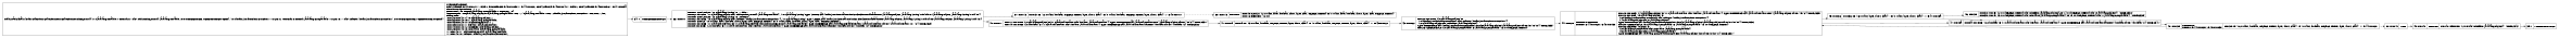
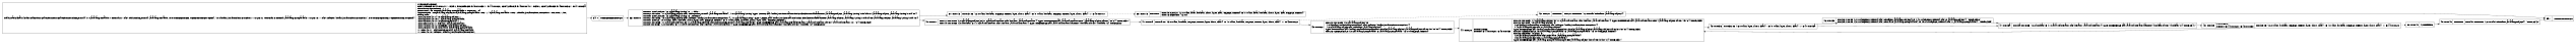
  digraph {
    rankdir=LR
    node [shape=record]
    n1 [label="{34\:\ ?|MTH_ENTER_BLOCK\l}"]
    n2 [label="{36\:\ 0x0000|0x0000: CONST_STR  (r0 I:java.lang.String) =  \"\<this\>\" \l0x0002: INVOKE  (r7 I:java.lang.Object A[D('$this$minByOrNull' java.lang.Iterable)]), (r0 I:java.lang.String) type: STATIC call: kotlin.jvm.internal.Intrinsics.checkNotNullParameter(java.lang.Object, java.lang.String):void A[MD:(java.lang.Object, java.lang.String):void (m)]\l0x0005: CONST_STR  (r0 I:java.lang.String) =  \"selector\" \l0x0007: INVOKE  (r8 I:java.lang.Object A[D('selector' kotlin.jvm.functions.Function1)]), (r0 I:java.lang.String) type: STATIC call: kotlin.jvm.internal.Intrinsics.checkNotNullParameter(java.lang.Object, java.lang.String):void A[MD:(java.lang.Object, java.lang.String):void (m)]\l0x000a: CONST  (r0 I:??[int, float, boolean, short, byte, char, OBJECT, ARRAY]) = (0 ??[int, float, boolean, short, byte, char, OBJECT, ARRAY]) \l0x000b: INVOKE  (r1 I:java.util.Iterator) = (r7 I:java.lang.Iterable A[D('$this$minByOrNull' java.lang.Iterable)]) type: INTERFACE call: java.lang.Iterable.iterator():java.util.Iterator A[MD:():java.util.Iterator\<T\> (c)] (LINE:2329)\l0x000f: INVOKE  (r2 I:boolean) = (r1 I:java.util.Iterator A[D('iterator' java.util.Iterator)]) type: INTERFACE call: java.util.Iterator.hasNext():boolean A[MD:():boolean (c)] (LINE:2330)\l}"]
    n3 [label="{37\:\ 0x0013|0x0013: IF  (r2 I:??[int, boolean, OBJECT, ARRAY, byte, short, char]) != (0 ??[int, boolean, OBJECT, ARRAY, byte, short, char])  \-\> B:40:0x0017 \l}"]
    n4 [label="{40\:\ 0x0017|0x0017: INVOKE  (r2 I:java.lang.Object) = (r1 I:java.util.Iterator A[D('iterator' java.util.Iterator)]) type: INTERFACE call: java.util.Iterator.next():java.lang.Object A[MD:():E (c)] (LINE:2331)\l0x001b: INVOKE  (r3 I:boolean) = (r1 I:java.util.Iterator A[D('iterator' java.util.Iterator)]) type: INTERFACE call: java.util.Iterator.hasNext():boolean A[MD:():boolean (c)] (LINE:2332)\l}"]
    n5 [label="{38\:\ 0x0015|RETURN\l|0x0015: CONST  (r2 I:??[int, float, boolean, short, byte, char, OBJECT, ARRAY]) = (0 ??[int, float, boolean, short, byte, char, OBJECT, ARRAY]) \l0x0016: RETURN  (r2 I:T) \l}"]
    n6 [label="{41\:\ 0x001f|0x001f: IF  (r3 I:??[int, boolean, OBJECT, ARRAY, byte, short, char]) != (0 ??[int, boolean, OBJECT, ARRAY, byte, short, char])  \-\> B:43:0x0022 \l}"]
    n7 [label="{35\:\ ?|MTH_EXIT_BLOCK\l}"]
+   n8 [label="{42\:\ 0x0021|RETURN\l|0x0021: RETURN  (r2 I:T A[D('minElem' java.lang.Object)]) \l}"]
    n9 [label="{43\:\ 0x0022|0x0022: INVOKE  (r3 I:java.lang.Object) = \l  (r8 I:kotlin.jvm.functions.Function1 A[D('selector' kotlin.jvm.functions.Function1)])\l  (r2 I:java.lang.Object A[D('minElem' java.lang.Object)])\l type: INTERFACE call: kotlin.jvm.functions.Function1.invoke(java.lang.Object):java.lang.Object A[MD:(P1):R (m)] (LINE:2333)\l0x0026: CHECK_CAST (r3 I:java.lang.Comparable) = (java.lang.Comparable) (r3 I:??[OBJECT, ARRAY]) \l}"]
-   n10 [label="{44\:\ 0x0028|LOOP_IMMUTABLE\lLOOP:0: B:44:0x0028\-\>B:48:0x003e\l|0x0028: INVOKE  (r4 I:java.lang.Object) = (r1 I:java.util.Iterator A[D('iterator' java.util.Iterator)]) type: INTERFACE call: java.util.Iterator.next():java.lang.Object A[MD:():E (c)] (LINE:2335)\l0x002c: INVOKE  (r5 I:java.lang.Object) = \l  (r8 I:kotlin.jvm.functions.Function1 A[D('selector' kotlin.jvm.functions.Function1)])\l  (r4 I:java.lang.Object A[D('e' java.lang.Object)])\l type: INTERFACE call: kotlin.jvm.functions.Function1.invoke(java.lang.Object):java.lang.Object A[MD:(P1):R (m)] (LINE:2336)\l0x0030: CHECK_CAST (r5 I:java.lang.Comparable) = (java.lang.Comparable) (r5 I:??[OBJECT, ARRAY]) \l0x0032: INVOKE  (r6 I:int) = \l  (r3 I:java.lang.Comparable A[D('minValue' java.lang.Comparable)])\l  (r5 I:java.lang.Object A[D('v' java.lang.Comparable)])\l type: INTERFACE call: java.lang.Comparable.compareTo(java.lang.Object):int A[MD:(T):int (c)] (LINE:2337)\l}"]
+   n10 [label="{44\:\ 0x0028|LOOP_START\lLOOP:0: B:44:0x0028\-\>B:48:0x003e\l|0x0028: INVOKE  (r4 I:java.lang.Object) = (r1 I:java.util.Iterator A[D('iterator' java.util.Iterator)]) type: INTERFACE call: java.util.Iterator.next():java.lang.Object A[MD:():E (c)] (LINE:2335)\l0x002c: INVOKE  (r5 I:java.lang.Object) = \l  (r8 I:kotlin.jvm.functions.Function1 A[D('selector' kotlin.jvm.functions.Function1)])\l  (r4 I:java.lang.Object A[D('e' java.lang.Object)])\l type: INTERFACE call: kotlin.jvm.functions.Function1.invoke(java.lang.Object):java.lang.Object A[MD:(P1):R (m)] (LINE:2336)\l0x0030: CHECK_CAST (r5 I:java.lang.Comparable) = (java.lang.Comparable) (r5 I:??[OBJECT, ARRAY]) \l0x0032: INVOKE  (r6 I:int) = \l  (r3 I:java.lang.Comparable A[D('minValue' java.lang.Comparable)])\l  (r5 I:java.lang.Object A[D('v' java.lang.Comparable)])\l type: INTERFACE call: java.lang.Comparable.compareTo(java.lang.Object):int A[MD:(T):int (c)] (LINE:2337)\l}"]
    n11 [label="{45\:\ 0x0036|0x0036: IF  (r6 I:??[int, byte, short, char]) \<= (0 ??[int, byte, short, char])  \-\> B:47:0x003a \l}"]
    n12 [label="{46\:\ 0x0038|0x0038: MOVE  (r2 I:??[OBJECT, ARRAY] A[D('minElem' java.lang.Object)]) = (r4 I:??[OBJECT, ARRAY] A[D('e' java.lang.Object)])  (LINE:2338)\l0x0039: MOVE  (r3 I:??[OBJECT, ARRAY] A[D('minValue' java.lang.Comparable)]) = (r5 I:??[OBJECT, ARRAY] A[D('v' java.lang.Comparable)])  (LINE:2339)\l}"]
    n13 [label="{47\:\ 0x003a|0x003a: INVOKE  (r6 I:boolean) = (r1 I:java.util.Iterator A[D('iterator' java.util.Iterator)]) type: INTERFACE call: java.util.Iterator.hasNext():boolean A[MD:():boolean (c)] (LINE:2341)\l}"]
    n14 [label="{48\:\ 0x003e|LOOP_END\lLOOP:0: B:44:0x0028\-\>B:48:0x003e\l|0x003e: IF  (r6 I:??[int, boolean, OBJECT, ARRAY, byte, short, char]) != (0 ??[int, boolean, OBJECT, ARRAY, byte, short, char])  \-\> B:44:0x0028 \l}"]
-   n15 [label="{50\:\ 0x0040|MTH\l}"]
+   n15 [label="{50\:\ 0x0040|SYNTHETIC\l}"]
    n16 [label="{49\:\ 0x0040|RETURN\l|0x0040: RETURN  (r2 I:T A[D('minElem' java.lang.Object)])  (LINE:2342)\l}"]
    n17 [label="{public static final T kotlin.collections.CollectionsKt___CollectionsKt.minByOrNull((r7 I:java.lang.Iterable\<? extends T\> A[D('$this$minByOrNull' java.lang.Iterable), IMMUTABLE_TYPE, METHOD_ARGUMENT]), (r8 I:kotlin.jvm.functions.Function1\<? super T, ? extends R extends java.lang.Comparable\<? super R\>\> A[D('selector' kotlin.jvm.functions.Function1), IMMUTABLE_TYPE, METHOD_ARGUMENT]))  | USE_LINES_HINTS\lCROSS_EDGE: B:42:0x0021 \-\> B:35:?, BACK_EDGE: B:48:0x003e \-\> B:44:0x0028, CROSS_EDGE: B:49:0x0040 \-\> B:35:?, CROSS_EDGE: B:45:0x0036 \-\> B:47:0x003a\lINLINE_NOT_NEEDED\lTYPE_VARS: [R extends java.lang.Comparable\<? super R\>, T]\lSIGNATURE: \<T:Ljava\/lang\/Object;R::Ljava\/lang\/Comparable\<\-TR;\>;\>(Ljava\/lang\/Iterable\<+TT;\>;Lkotlin\/jvm\/functions\/Function1\<\-TT;+TR;\>;)TT;\lDebug Info:\l  0x002c\-0x0040: r4 'e' Ljava\/lang\/Object;\l  0x0032\-0x0040: r5 'v' Ljava\/lang\/Comparable;\l  0x000b\-0x0040: r0 '$i$f$minByOrNull' I\l  0x000f\-0x0040: r1 'iterator' Ljava\/util\/Iterator;\l  0x001b\-0x0040: r2 'minElem' Ljava\/lang\/Object;\l  0x0028\-0x0040: r3 'minValue' Ljava\/lang\/Comparable;\l  \-1 \-0x0040: r7 '$this$minByOrNull' Ljava\/lang\/Iterable;\l  \-1 \-0x0040: r8 'selector' Lkotlin\/jvm\/functions\/Function1;\l}"]
    n1 -> n2
    n2 -> n3
    n2 -> n4
    n3 -> n5 [style=dashed]
    n4 -> n6
+   n6 -> n8 [style=dashed]
    n6 -> n9
+   n8 -> n7
    n9 -> n10
    n10 -> n11
    n11 -> n12 [style=solid]
    n11 -> n13
-   n10 -> n13
+   n12 -> n13
    n13 -> n14
    n14 -> n10
    n14 -> n15 [style=dashed]
    n15 -> n16
    n16 -> n7
    n17 -> n1
  }
